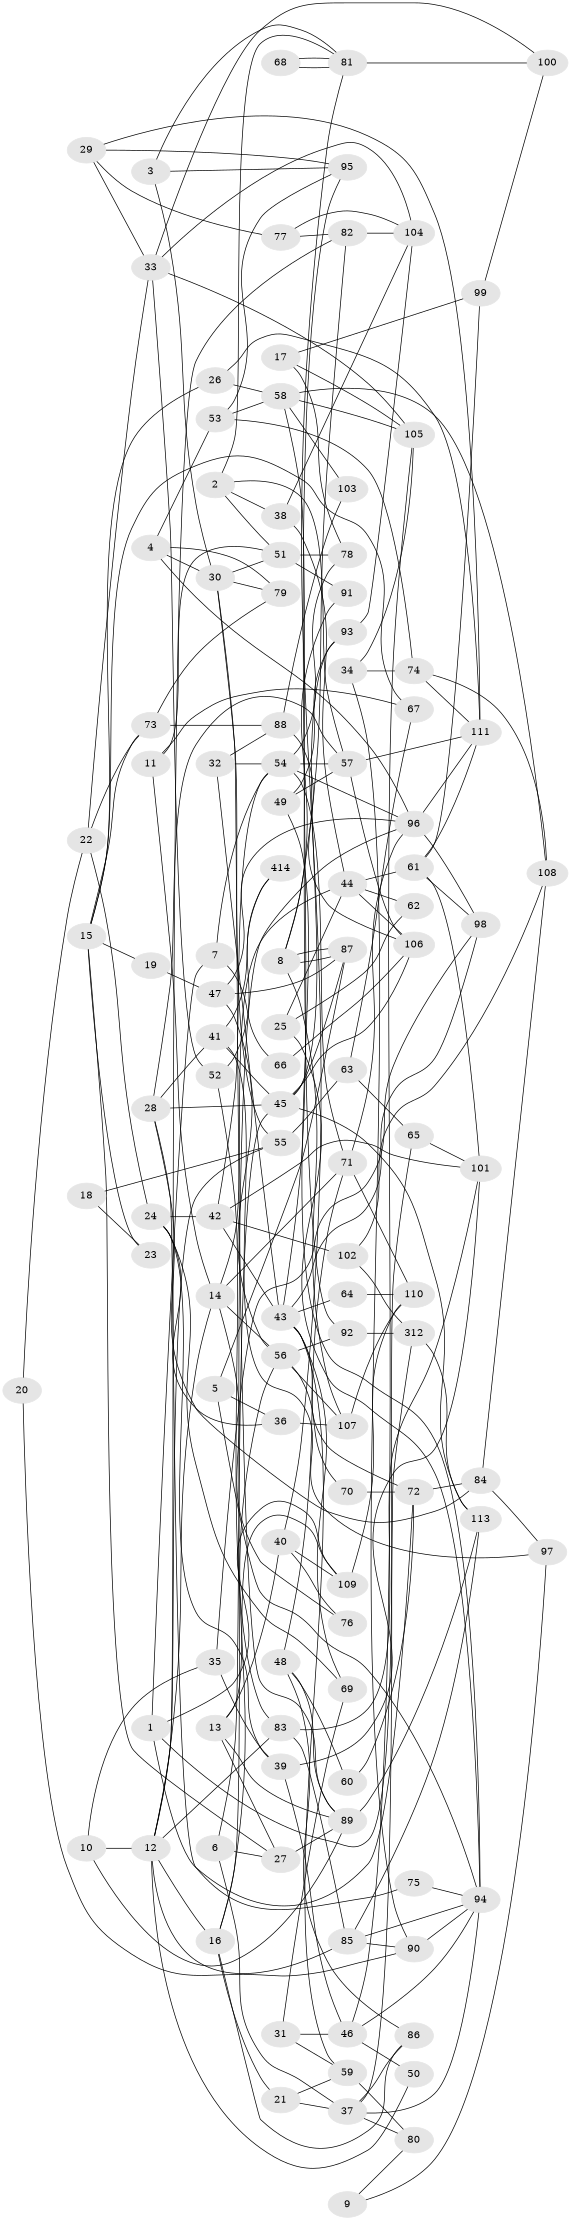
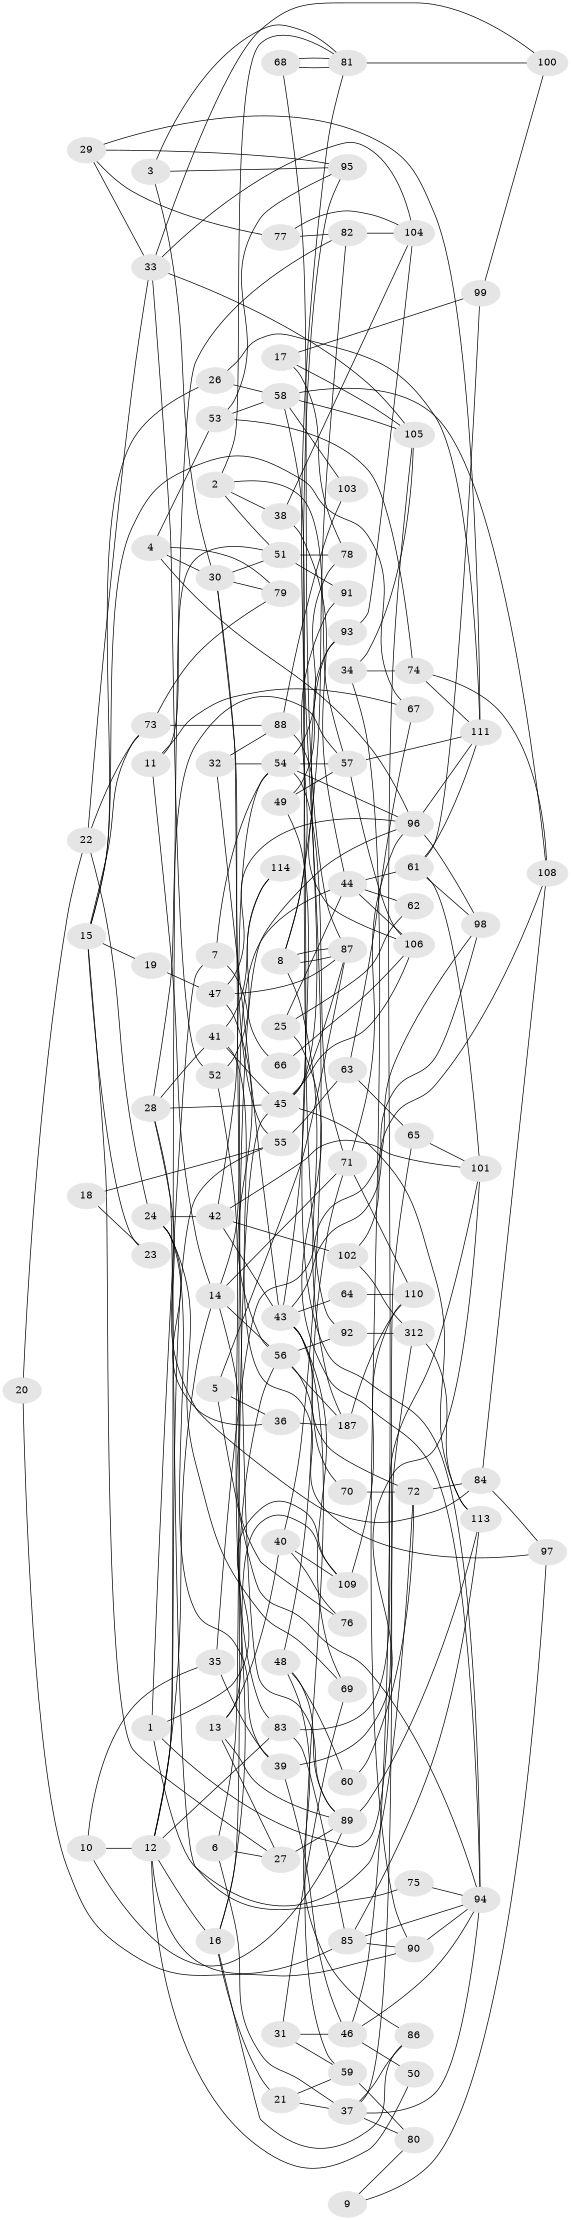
  graph {
    rankdir=LR
    node [color=gray90 style=filled]
    1
    7
    72
    109
    n5 [label=312]
    54
    66
    84
    110
    113
    2
    38
    51
    57
    81
    44
    104
    91
    78
    111
    106
    100
    3
    30
    95
    79
    89
    55
    4
    53
    96
    58
    74
    98
    5
    36
    87
    94
-   107
+   107 [label=187]
    6
    27
    37
    45
    80
    86
    65
    93
    71
    8
    82
    9
    97
    10
    12
    35
    14
    16
    50
    83
    85
    39
    11
    67
    56
    76
    21
    63
    101
    90
    13
    40
    62
    61
    70
    92
    15
    19
    23
    26
    73
    47
    88
    59
    17
    99
    105
    18
    20
    22
    24
    33
    42
    69
    52
    25
    46
    43
    102
    103
    108
    28
    41
    75
-   114 [label=414]
+   114
    29
    77
    31
    32
    34
    64
    48
    60
    49
    68
    1 -- 7
    1 -- 72
    1 -- 109
    1 -- n5
    7 -- 54
    7 -- 66
    72 -- 84
    109 -- 110
    n5 -- 113
    54 -- 57
    54 -- 78
    54 -- 96
    54 -- 71
    66 -- 106
    84 -- 97
    84 -- 108
    2 -- 38
    2 -- 51
    2 -- 57
    2 -- 81
    38 -- 44
    38 -- 104
    51 -- 91
    51 -- 78
    57 -- 111
    57 -- 106
    81 -- 100
    44 -- 106
    44 -- 62
    44 -- 61
    3 -- 81
    3 -- 30
    3 -- 95
    30 -- 51
    30 -- 79
    30 -- 89
    30 -- 55
    89 -- 113
    55 -- 63
    4 -- 30
    4 -- 79
    4 -- 53
    4 -- 96
    53 -- 95
    53 -- 58
    53 -- 74
    96 -- 111
    96 -- 98
    58 -- 92
    58 -- 105
    58 -- 103
    58 -- 108
    74 -- 111
    74 -- 108
    5 -- 36
    5 -- 87
    5 -- 94
    36 -- 107
    107 -- 110
    6 -- 27
    6 -- 37
    6 -- 45
    27 -- 89
    37 -- 94
    37 -- 80
    37 -- 86
    37 -- 65
    45 -- 113
    45 -- 106
    45 -- 87
    45 -- 93
    65 -- 101
    93 -- 104
    71 -- 110
    71 -- 96
    8 -- 91
    8 -- 87
    8 -- 87
    8 -- 107
    8 -- 82
    82 -- 104
    9 -- 80
    9 -- 97
    10 -- 89
    10 -- 12
    10 -- 35
    12 -- 55
    12 -- 82
    12 -- 14
    12 -- 16
    12 -- 50
    12 -- 83
    12 -- 85
    35 -- 98
    35 -- 39
    14 -- 44
    14 -- 71
    14 -- 56
    14 -- 76
    16 -- 96
    16 -- 86
    16 -- 56
    16 -- 21
    83 -- 85
    83 -- 101
    85 -- 113
    85 -- 94
    85 -- 90
    39 -- 101
    39 -- 46
    11 -- 51
    11 -- 14
    11 -- 67
    56 -- 107
    56 -- 70
    56 -- 92
    21 -- 37
    21 -- 59
    63 -- 65
    63 -- 67
    90 -- 94
    13 -- 109
    13 -- 89
    13 -- 27
    13 -- 40
    40 -- 109
    40 -- 81
    40 -- 76
    61 -- 111
    61 -- 98
    61 -- 101
    61 -- 99
    70 -- 72
    92 -- n5
    15 -- 27
    15 -- 67
    15 -- 19
    15 -- 23
    15 -- 26
    15 -- 73
    19 -- 47
    26 -- 111
    26 -- 58
    73 -- 79
    73 -- 88
    47 -- 96
    47 -- 87
    47 -- 56
    88 -- 106
    88 -- 103
    59 -- 80
    17 -- 78
    17 -- 99
    17 -- 105
    99 -- 100
    18 -- 55
    18 -- 23
    20 -- 90
    20 -- 22
    22 -- 73
    22 -- 24
    22 -- 33
    24 -- 36
    24 -- 39
    24 -- 42
    24 -- 69
    33 -- 104
    33 -- 100
    33 -- 105
    33 -- 52
    42 -- 54
    42 -- 101
    42 -- 43
    42 -- 102
    52 -- 83
    52 -- 114
    25 -- 44
    25 -- 94
    25 -- 62
    46 -- 94
    46 -- 50
    46 -- 105
    43 -- 72
    43 -- 95
    43 -- 98
    43 -- 59
    43 -- 69
    43 -- 64
    102 -- n5
    102 -- 108
    28 -- 84
    28 -- 57
    28 -- 45
    28 -- 41
    28 -- 75
    41 -- 45
    41 -- 97
    41 -- 114
    75 -- 94
    29 -- 111
    29 -- 95
    29 -- 33
    29 -- 77
    77 -- 104
    77 -- 82
    31 -- 59
    31 -- 69
    31 -- 46
    32 -- 54
    32 -- 88
    32 -- 43
    34 -- 74
    34 -- 90
    34 -- 105
    64 -- 110
    48 -- 89
    48 -- 86
    48 -- 71
    48 -- 60
    60 -- 72
    49 -- 57
    49 -- 94
    49 -- 93
    68 -- 81
    68 -- 81
+   68 -- 87
  }
